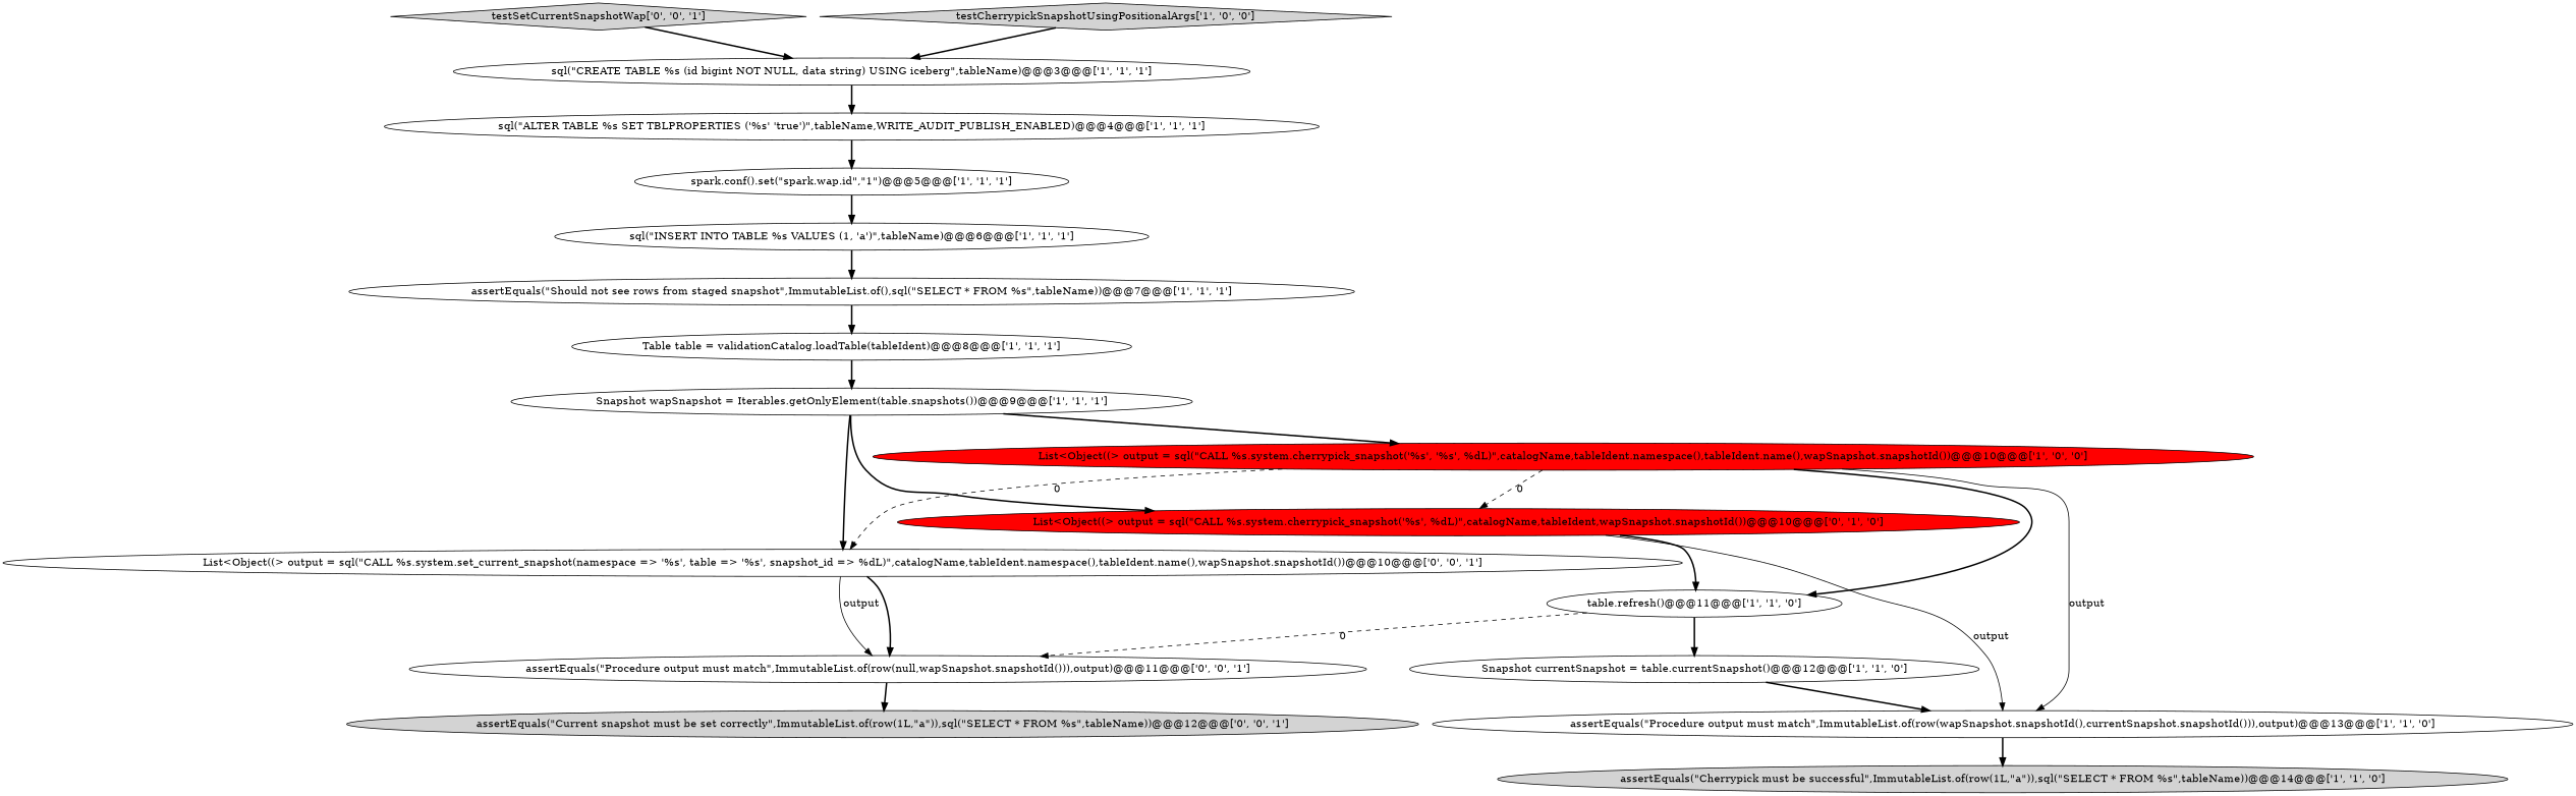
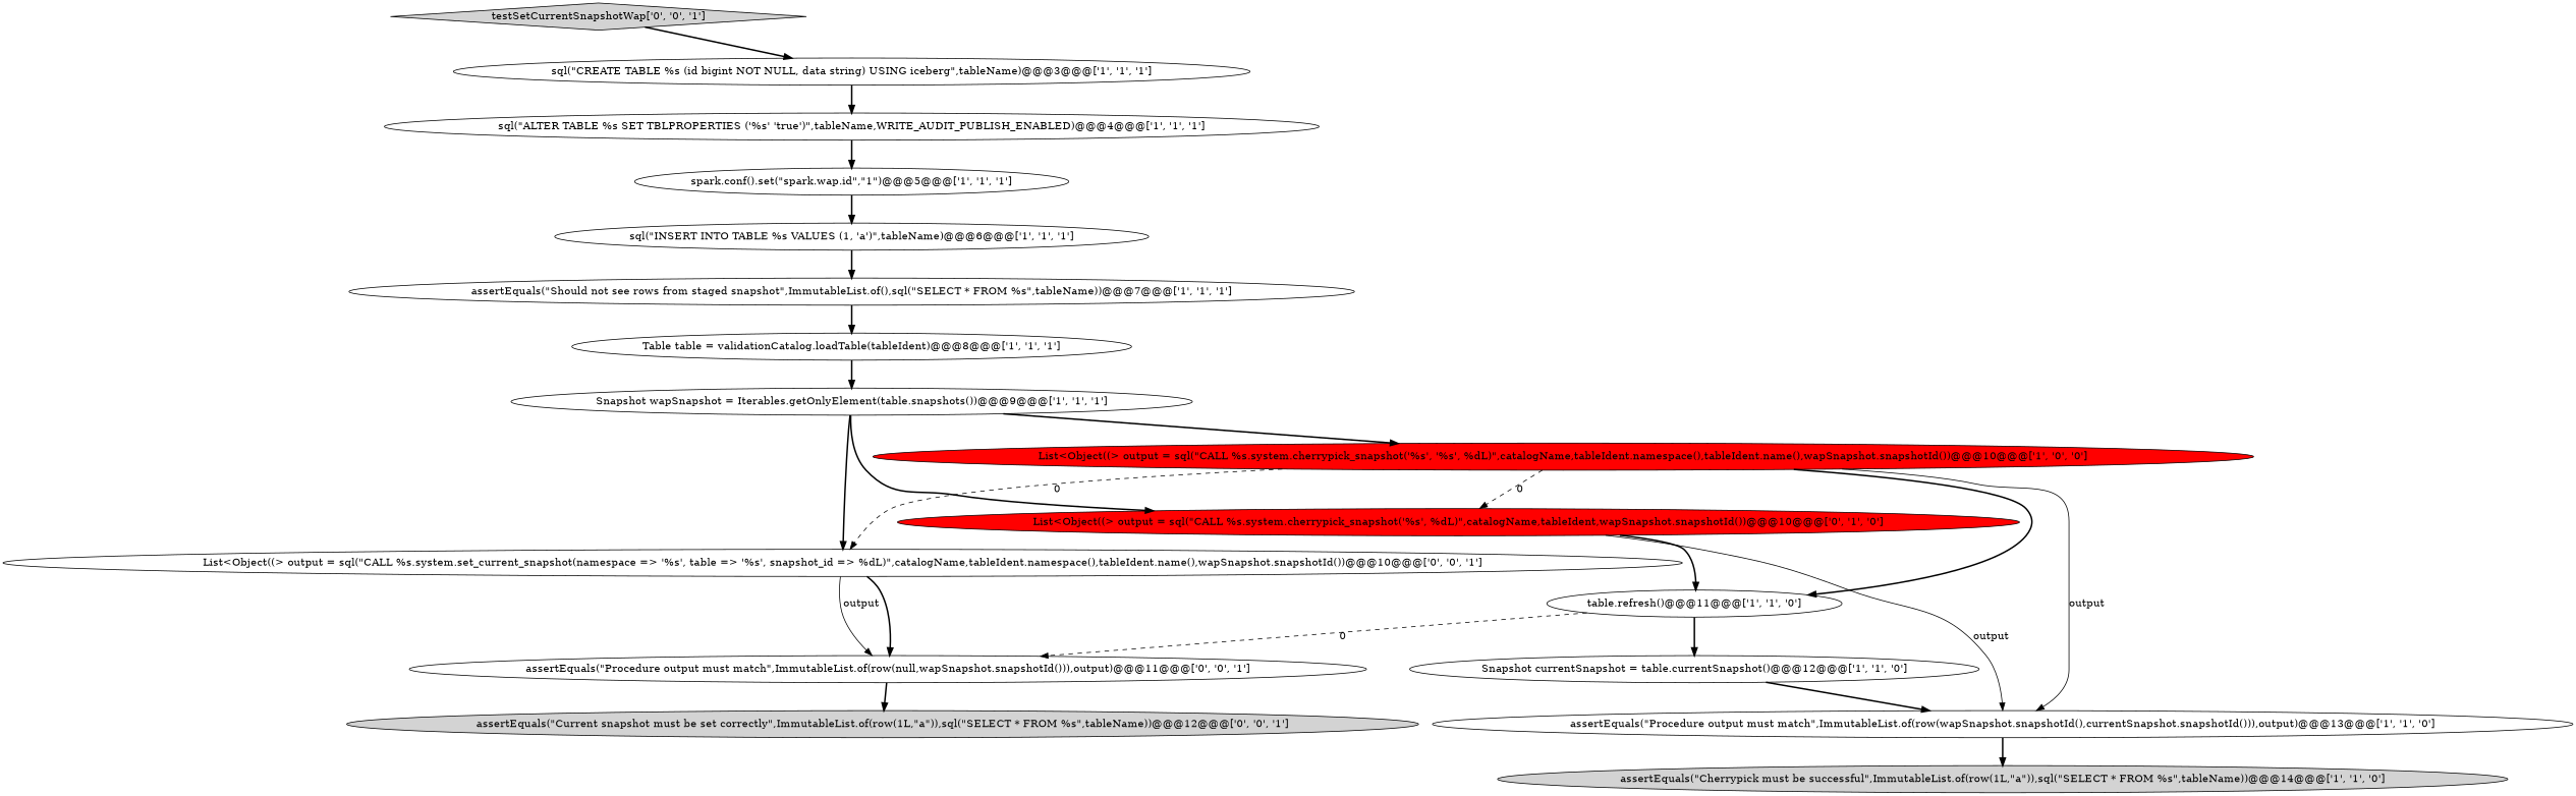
  digraph {
    node [fillcolor=white shape=ellipse style=filled]
    edge [style=bold]
    n1 [label="Table table = validationCatalog.loadTable(tableIdent)@@@8@@@['1', '1', '1']"]
    n2 [label="Snapshot wapSnapshot = Iterables.getOnlyElement(table.snapshots())@@@9@@@['1', '1', '1']"]
    n3 [fillcolor=red label="List<Object((> output = sql(\"CALL %s.system.cherrypick_snapshot('%s', '%s', %dL)\",catalogName,tableIdent.namespace(),tableIdent.name(),wapSnapshot.snapshotId())@@@10@@@['1', '0', '0']"]
    n4 [fillcolor=red label="List<Object((> output = sql(\"CALL %s.system.cherrypick_snapshot('%s', %dL)\",catalogName,tableIdent,wapSnapshot.snapshotId())@@@10@@@['0', '1', '0']"]
    n5 [label="List<Object((> output = sql(\"CALL %s.system.set_current_snapshot(namespace => '%s', table => '%s', snapshot_id => %dL)\",catalogName,tableIdent.namespace(),tableIdent.name(),wapSnapshot.snapshotId())@@@10@@@['0', '0', '1']"]
    n6 [fillcolor=lightgray label="assertEquals(\"Cherrypick must be successful\",ImmutableList.of(row(1L,\"a\")),sql(\"SELECT * FROM %s\",tableName))@@@14@@@['1', '1', '0']"]
    n7 [label="table.refresh()@@@11@@@['1', '1', '0']"]
    n8 [label="Snapshot currentSnapshot = table.currentSnapshot()@@@12@@@['1', '1', '0']"]
    n9 [label="assertEquals(\"Procedure output must match\",ImmutableList.of(row(null,wapSnapshot.snapshotId())),output)@@@11@@@['0', '0', '1']"]
    n10 [label="assertEquals(\"Procedure output must match\",ImmutableList.of(row(wapSnapshot.snapshotId(),currentSnapshot.snapshotId())),output)@@@13@@@['1', '1', '0']"]
    n11 [fillcolor=lightgray label="assertEquals(\"Current snapshot must be set correctly\",ImmutableList.of(row(1L,\"a\")),sql(\"SELECT * FROM %s\",tableName))@@@12@@@['0', '0', '1']"]
    n12 [label="spark.conf().set(\"spark.wap.id\",\"1\")@@@5@@@['1', '1', '1']"]
    n13 [label="sql(\"INSERT INTO TABLE %s VALUES (1, 'a')\",tableName)@@@6@@@['1', '1', '1']"]
    n14 [label="assertEquals(\"Should not see rows from staged snapshot\",ImmutableList.of(),sql(\"SELECT * FROM %s\",tableName))@@@7@@@['1', '1', '1']"]
    n15 [label="sql(\"CREATE TABLE %s (id bigint NOT NULL, data string) USING iceberg\",tableName)@@@3@@@['1', '1', '1']"]
    n16 [label="sql(\"ALTER TABLE %s SET TBLPROPERTIES ('%s' 'true')\",tableName,WRITE_AUDIT_PUBLISH_ENABLED)@@@4@@@['1', '1', '1']"]
    n17 [fillcolor=lightgray label="testSetCurrentSnapshotWap['0', '0', '1']" shape=diamond]
-   n18 [fillcolor=lightgray label="testCherrypickSnapshotUsingPositionalArgs['1', '0', '0']" shape=diamond]
    n1 -> n2
    n2 -> n3
    n2 -> n4
    n2 -> n5
    n3 -> n4 [label=0 style=dashed]
    n3 -> n5 [label=0 style=dashed]
    n3 -> n7
    n3 -> n10 [label=output style=solid]
    n4 -> n7
    n4 -> n10 [label=output style=solid]
    n5 -> n9 [label=output style=solid]
    n5 -> n9
    n7 -> n8
    n7 -> n9 [label=0 style=dashed]
    n8 -> n10
    n9 -> n11
    n10 -> n6
    n12 -> n13
    n13 -> n14
    n14 -> n1
    n15 -> n16
    n16 -> n12
    n17 -> n15
-   n18 -> n15
  }
